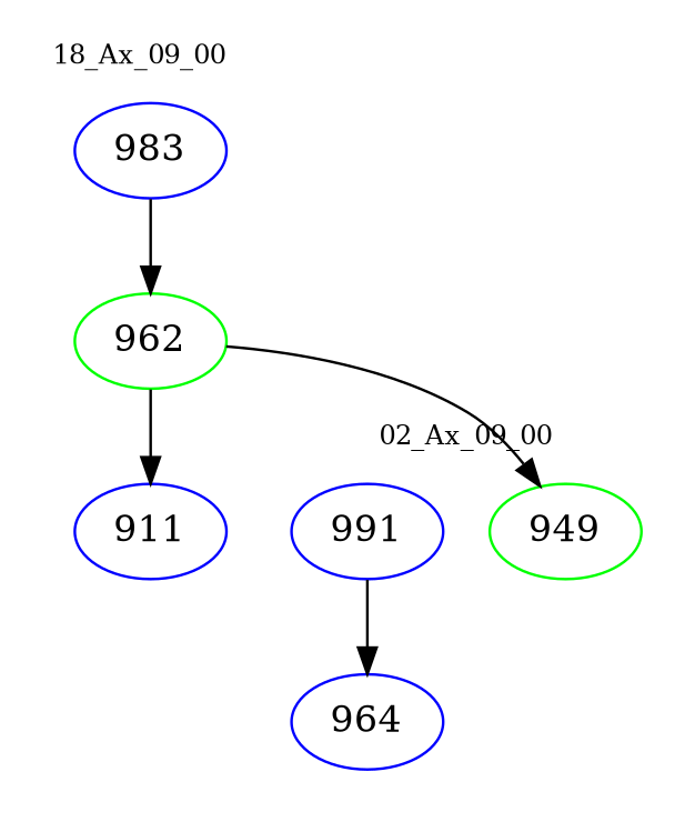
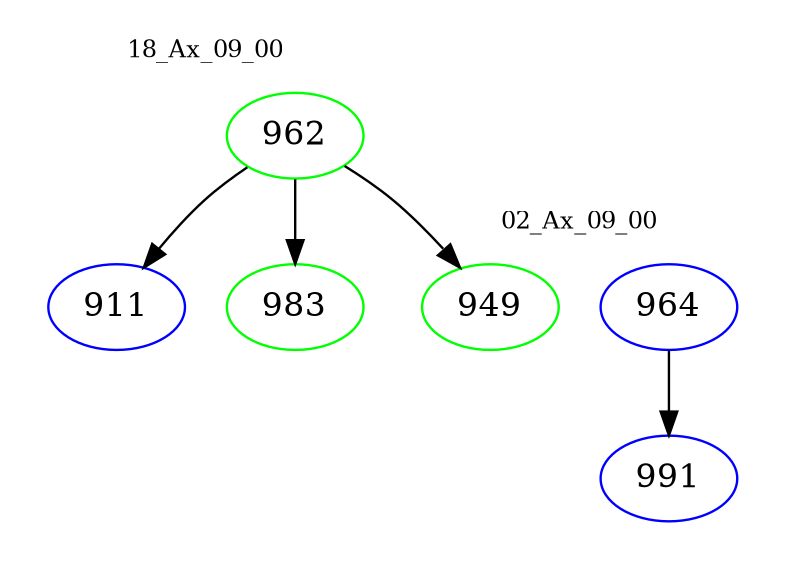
  digraph {
    node [color=green]
    edge [color=black]
    n1 [label=962]
    n2 [color=blue label=911]
-   n3 [color=blue label=983]
+   n3 [label=983]
    n4 [color=blue label=964]
    n5 [label=949]
    n6 [color=blue label=991]
    subgraph cluster_1 {
      color=white
      fontsize=10
      label="18_Ax_09_00"
      n1
      n2
      n3
    }
    subgraph cluster_2 {
      color=white
      fontsize=10
      label="02_Ax_09_00"
      n4
      n5
      n6
    }
    n1 -> n2
-   n3 -> n1
+   n1 -> n3
    n1 -> n5
-   n6 -> n4
+   n4 -> n6
  }
